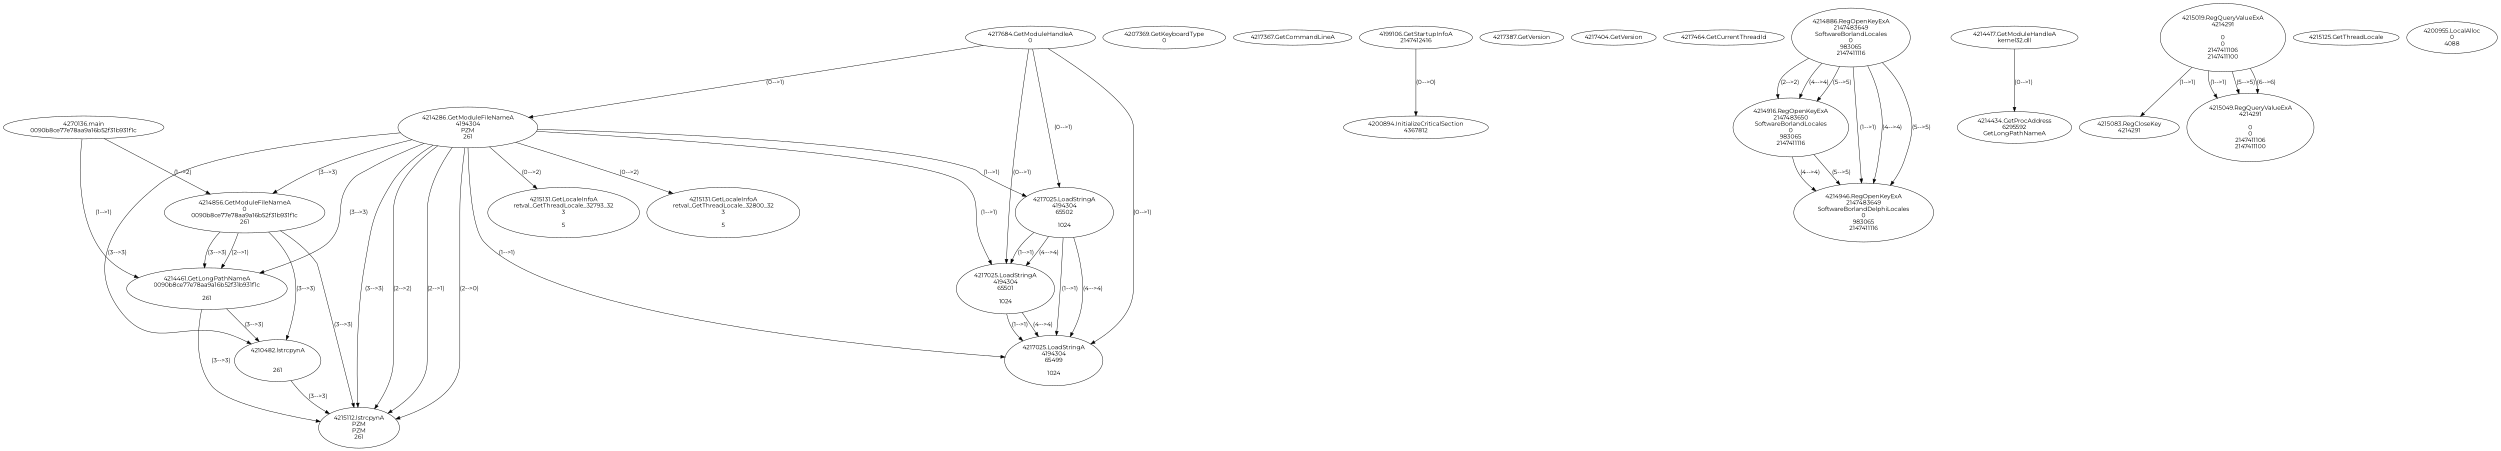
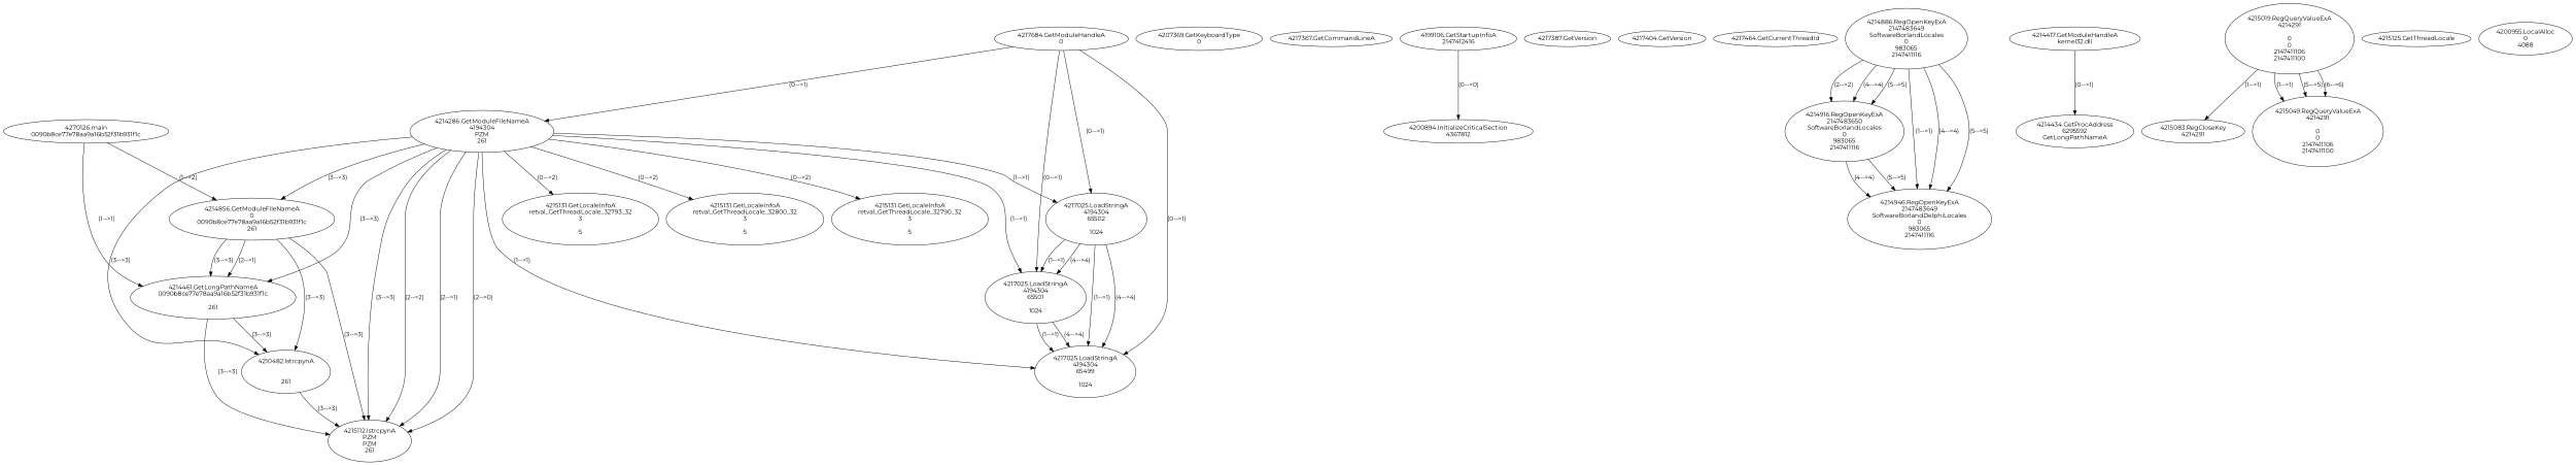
  digraph {
    fontname=Montserrat
    node [fontname=Montserrat]
    edge [fontname=Montserrat]
-   n1 [label="4270136.main\n0090b8ce77e78aa9a16b52f31b931f1c"]
+   n1 [label="4270126.main\n0090b8ce77e78aa9a16b52f31b931f1c"]
    n2 [label="4214856.GetModuleFileNameA\n0\n0090b8ce77e78aa9a16b52f31b931f1c\n261"]
    n3 [label="4214461.GetLongPathNameA\n0090b8ce77e78aa9a16b52f31b931f1c\n\n261"]
    n4 [label="4210482.lstrcpynA\n\n\n261"]
    n5 [label="4215112.lstrcpynA\nPZM\nPZM\n261"]
    n6 [label="4217684.GetModuleHandleA\n0"]
    n7 [label="4214286.GetModuleFileNameA\n4194304\nPZM\n261"]
    n8 [label="4217025.LoadStringA\n4194304\n65502\n\n1024"]
    n9 [label="4217025.LoadStringA\n4194304\n65501\n\n1024"]
    n10 [label="4217025.LoadStringA\n4194304\n65499\n\n1024"]
    n11 [label="4215131.GetLocaleInfoA\nretval_GetThreadLocale_32793_32\n3\n\n5"]
    n12 [label="4215131.GetLocaleInfoA\nretval_GetThreadLocale_32800_32\n3\n\n5"]
+   n13 [label="4215131.GetLocaleInfoA\nretval_GetThreadLocale_32790_32\n3\n\n5"]
    n14 [label="4207369.GetKeyboardType\n0"]
    n15 [label="4217367.GetCommandLineA\n"]
    n16 [label="4199106.GetStartupInfoA\n2147412416"]
    n17 [label="4200894.InitializeCriticalSection\n4367812"]
    n18 [label="4217387.GetVersion\n"]
    n19 [label="4217404.GetVersion\n"]
    n20 [label="4217464.GetCurrentThreadId\n"]
    n21 [label="4214886.RegOpenKeyExA\n2147483649\nSoftware\Borland\Locales\n0\n983065\n2147411116"]
    n22 [label="4214916.RegOpenKeyExA\n2147483650\nSoftware\Borland\Locales\n0\n983065\n2147411116"]
    n23 [label="4214946.RegOpenKeyExA\n2147483649\nSoftware\Borland\Delphi\Locales\n0\n983065\n2147411116"]
    n24 [label="4214417.GetModuleHandleA\nkernel32.dll"]
    n25 [label="4214434.GetProcAddress\n6295592\nGetLongPathNameA"]
    n26 [label="4215019.RegQueryValueExA\n4214291\n\n0\n0\n2147411106\n2147411100"]
    n27 [label="4215083.RegCloseKey\n4214291"]
    n28 [label="4215049.RegQueryValueExA\n4214291\n\n0\n0\n2147411106\n2147411100"]
    n29 [label="4215125.GetThreadLocale\n"]
    n30 [label="4200955.LocalAlloc\n0\n4088"]
    n1 -> n2 [label="(1-->2)"]
    n1 -> n3 [label="(1-->1)"]
    n2 -> n3 [label="(2-->1)"]
    n2 -> n3 [label="(3-->3)"]
    n2 -> n4 [label="(3-->3)"]
    n2 -> n5 [label="(3-->3)"]
    n3 -> n4 [label="(3-->3)"]
    n3 -> n5 [label="(3-->3)"]
    n4 -> n5 [label="(3-->3)"]
    n6 -> n7 [label="(0-->1)"]
    n6 -> n8 [label="(0-->1)"]
    n6 -> n9 [label="(0-->1)"]
    n6 -> n10 [label="(0-->1)"]
    n7 -> n2 [label="(3-->3)"]
    n7 -> n3 [label="(3-->3)"]
    n7 -> n4 [label="(3-->3)"]
    n7 -> n5 [label="(2-->1)"]
    n7 -> n5 [label="(2-->2)"]
    n7 -> n5 [label="(3-->3)"]
    n7 -> n5 [label="(2-->0)"]
    n7 -> n8 [label="(1-->1)"]
    n7 -> n9 [label="(1-->1)"]
    n7 -> n10 [label="(1-->1)"]
    n7 -> n11 [label="(0-->2)"]
    n7 -> n12 [label="(0-->2)"]
+   n7 -> n13 [label="(0-->2)"]
    n8 -> n9 [label="(1-->1)"]
    n8 -> n9 [label="(4-->4)"]
    n8 -> n10 [label="(1-->1)"]
    n8 -> n10 [label="(4-->4)"]
    n9 -> n10 [label="(1-->1)"]
    n9 -> n10 [label="(4-->4)"]
    n16 -> n17 [label="(0-->0)"]
    n21 -> n22 [label="(2-->2)"]
    n21 -> n22 [label="(4-->4)"]
    n21 -> n22 [label="(5-->5)"]
    n21 -> n23 [label="(1-->1)"]
    n21 -> n23 [label="(4-->4)"]
    n21 -> n23 [label="(5-->5)"]
    n22 -> n23 [label="(4-->4)"]
    n22 -> n23 [label="(5-->5)"]
    n24 -> n25 [label="(0-->1)"]
    n26 -> n27 [label="(1-->1)"]
    n26 -> n28 [label="(1-->1)"]
    n26 -> n28 [label="(5-->5)"]
    n26 -> n28 [label="(6-->6)"]
  }
